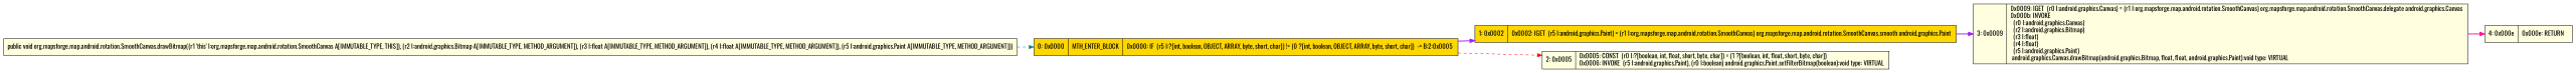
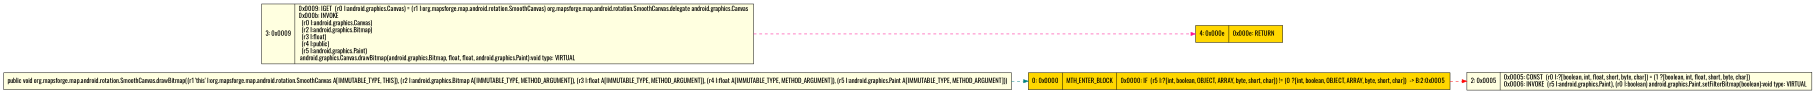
  digraph {
    fontname=Oswald
    rankdir=LR
    node [fillcolor=gold fontname=Oswald shape=record style=filled]
    edge [color=purple fontname=Oswald style=dashed]
    n1 [label="{0\:\ 0x0000|MTH_ENTER_BLOCK\l|0x0000: IF  (r5 I:?[int, boolean, OBJECT, ARRAY, byte, short, char]) != (0 ?[int, boolean, OBJECT, ARRAY, byte, short, char])  \-\> B:2:0x0005 \l}"]
-   n2 [label="{1\:\ 0x0002|0x0002: IGET  (r5 I:android.graphics.Paint) = (r1 I:org.mapsforge.map.android.rotation.SmoothCanvas) org.mapsforge.map.android.rotation.SmoothCanvas.smooth android.graphics.Paint \l}"]
    n3 [fillcolor=lightyellow label="{2\:\ 0x0005|0x0005: CONST  (r0 I:?[boolean, int, float, short, byte, char]) = (1 ?[boolean, int, float, short, byte, char]) \l0x0006: INVOKE  (r5 I:android.graphics.Paint), (r0 I:boolean) android.graphics.Paint.setFilterBitmap(boolean):void type: VIRTUAL \l}"]
-   n4 [fillcolor=lightyellow label="{3\:\ 0x0009|0x0009: IGET  (r0 I:android.graphics.Canvas) = (r1 I:org.mapsforge.map.android.rotation.SmoothCanvas) org.mapsforge.map.android.rotation.SmoothCanvas.delegate android.graphics.Canvas \l0x000b: INVOKE  \l  (r0 I:android.graphics.Canvas)\l  (r2 I:android.graphics.Bitmap)\l  (r3 I:float)\l  (r4 I:float)\l  (r5 I:android.graphics.Paint)\l android.graphics.Canvas.drawBitmap(android.graphics.Bitmap, float, float, android.graphics.Paint):void type: VIRTUAL \l}"]
-   n5 [fillcolor=lightyellow label="{4\:\ 0x000e|0x000e: RETURN   \l}"]
+   n4 [fillcolor=lightyellow label="{3\:\ 0x0009|0x0009: IGET  (r0 I:android.graphics.Canvas) = (r1 I:org.mapsforge.map.android.rotation.SmoothCanvas) org.mapsforge.map.android.rotation.SmoothCanvas.delegate android.graphics.Canvas \l0x000b: INVOKE  \l  (r0 I:android.graphics.Canvas)\l  (r2 I:android.graphics.Bitmap)\l  (r3 I:float)\l  (r4 I:public)\l  (r5 I:android.graphics.Paint)\l android.graphics.Canvas.drawBitmap(android.graphics.Bitmap, float, float, android.graphics.Paint):void type: VIRTUAL \l}"]
+   n5 [label="{4\:\ 0x000e|0x000e: RETURN   \l}"]
    n6 [fillcolor=lightyellow label="{public void org.mapsforge.map.android.rotation.SmoothCanvas.drawBitmap((r1 'this' I:org.mapsforge.map.android.rotation.SmoothCanvas A[IMMUTABLE_TYPE, THIS]), (r2 I:android.graphics.Bitmap A[IMMUTABLE_TYPE, METHOD_ARGUMENT]), (r3 I:float A[IMMUTABLE_TYPE, METHOD_ARGUMENT]), (r4 I:float A[IMMUTABLE_TYPE, METHOD_ARGUMENT]), (r5 I:android.graphics.Paint A[IMMUTABLE_TYPE, METHOD_ARGUMENT])) }"]
-   n1 -> n2 [style=bold]
    n1 -> n3 [color=red]
-   n2 -> n4 [style=bold]
-   n4 -> n5 [color=deeppink style=bold]
+   n4 -> n5 [color=deeppink]
    n6 -> n1 [color=teal]
  }
